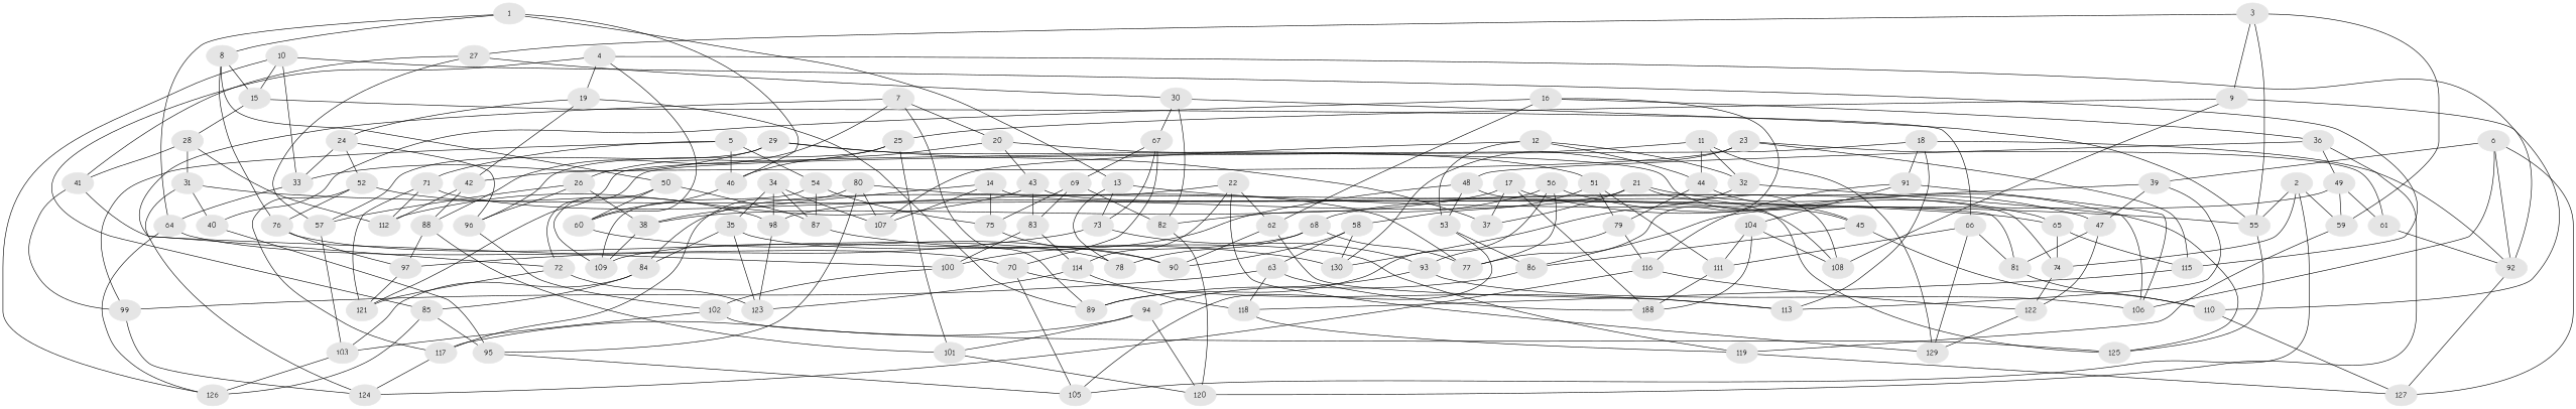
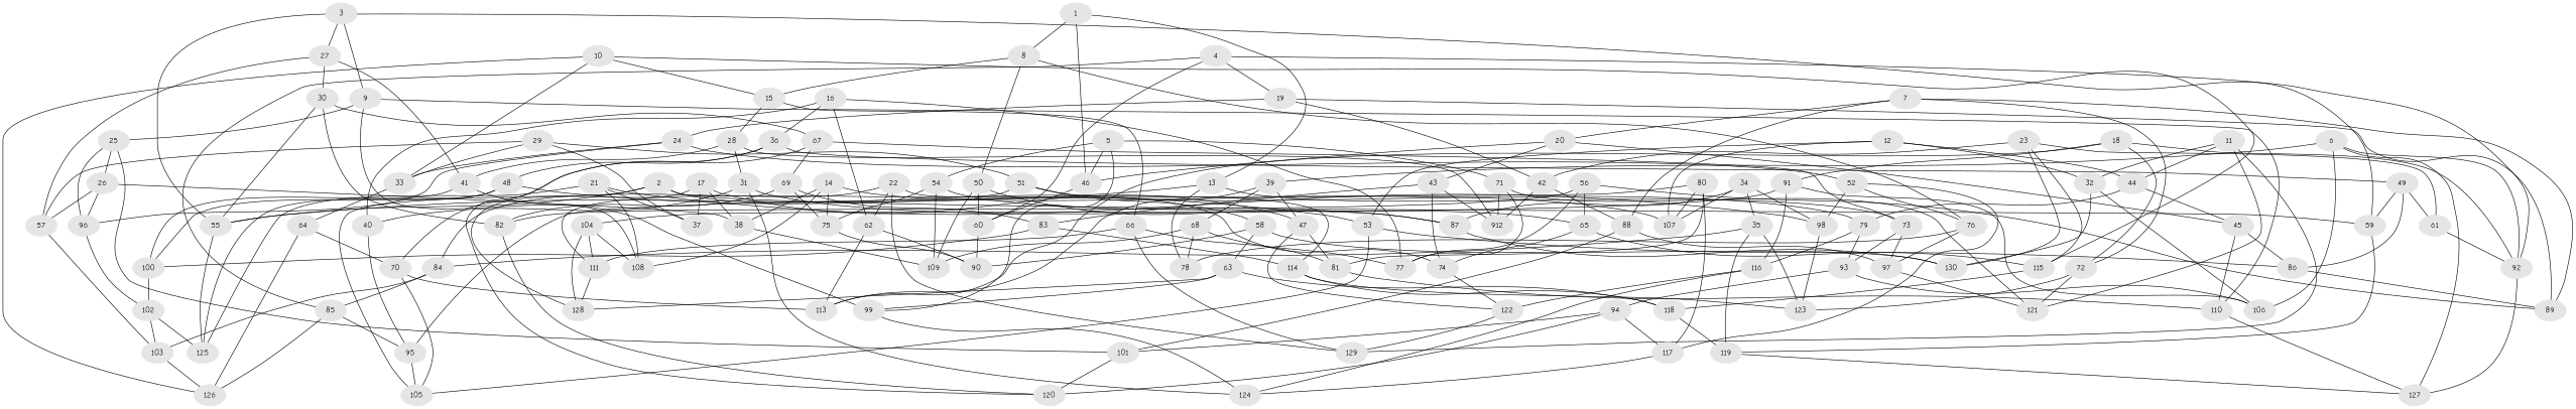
  graph {
    fontname="Comic Neue"
    node [color=gray90 fontname="Comic Neue" style=filled]
    edge [fontname="Comic Neue"]
    1
    8
    13
    46
    64
    15
    50
    76
    55
    73
    78
    60
    126
    70
    2
    59
    74
    105
    125
    119
    122
    3
    9
    27
    25
    108
    110
    57
    30
    41
    4
    19
    85
    92
    89
    24
    42
    90
    61
    95
    5
    54
    71
    99
    75
    87
    109
    121
    77
-   112
+   112 [label=912]
    124
    6
    39
    106
    127
    47
    113
    68
    7
    20
    72
    88
    43
    45
    123
    101
    97
    28
    66
    96
    26
    10
    33
    115
    118
    11
    32
    44
    129
    130
    79
    12
    53
    107
    86
    93
    14
    38
    31
    81
    111
    16
    36
    40
    62
    48
    49
    120
    17
    37
-   128 [label=188]
+   128
    18
    91
    116
    104
    52
    83
    21
    98
    22
    84
    114
    103
    23
    117
    102
    67
    82
    100
    65
    29
    51
    58
    69
    34
    35
    63
    56
    94
    80
    1 -- 8
    1 -- 13
    1 -- 46
-   1 -- 64
    8 -- 15
    8 -- 50
    8 -- 76
    13 -- 55
    13 -- 73
    13 -- 78
    46 -- 60
    64 -- 126
    64 -- 70
    15 -- 28
    15 -- 66
    50 -- 60
    50 -- 87
    50 -- 109
    76 -- 78
    76 -- 97
    55 -- 125
    73 -- 97
    73 -- 93
    60 -- 90
    70 -- 105
    70 -- 113
    2 -- 55
    2 -- 59
    2 -- 74
    2 -- 105
    59 -- 119
    74 -- 122
    119 -- 127
    122 -- 129
    3 -- 55
    3 -- 59
    3 -- 9
    3 -- 27
    9 -- 25
    9 -- 108
    9 -- 110
    27 -- 57
    27 -- 30
    27 -- 41
    25 -- 101
    25 -- 96
    25 -- 26
    110 -- 127
    57 -- 103
    30 -- 55
    30 -- 67
    30 -- 82
    41 -- 99
    41 -- 100
    4 -- 60
    4 -- 19
    4 -- 85
    4 -- 92
    19 -- 89
    19 -- 24
    19 -- 42
    85 -- 126
    85 -- 95
    92 -- 127
    24 -- 96
    24 -- 33
    24 -- 52
    42 -- 112
    42 -- 88
    61 -- 92
    95 -- 105
    5 -- 46
    5 -- 54
    5 -- 71
    5 -- 99
    54 -- 75
    54 -- 87
    54 -- 109
    71 -- 121
    71 -- 77
    71 -- 112
    99 -- 124
    75 -- 90
    87 -- 130
    6 -- 92
    6 -- 39
    6 -- 106
    6 -- 127
    39 -- 47
    39 -- 113
    39 -- 68
    47 -- 122
    47 -- 81
    68 -- 78
    68 -- 109
    68 -- 77
    7 -- 89
    7 -- 20
    7 -- 72
    7 -- 88
    20 -- 46
    20 -- 43
    20 -- 45
    72 -- 121
    72 -- 123
    88 -- 101
    88 -- 97
    43 -- 74
    43 -- 112
    43 -- 83
    45 -- 110
    45 -- 86
    101 -- 120
    97 -- 121
    28 -- 41
    28 -- 112
    28 -- 31
    66 -- 129
    66 -- 81
    66 -- 111
    96 -- 102
    26 -- 57
    26 -- 96
    26 -- 38
    10 -- 15
    10 -- 126
    10 -- 33
    10 -- 115
    33 -- 64
    115 -- 118
    118 -- 119
    11 -- 121
    11 -- 32
    11 -- 44
    11 -- 129
    32 -- 106
    32 -- 130
    44 -- 45
    44 -- 79
    79 -- 93
    79 -- 116
    12 -- 32
    12 -- 44
    12 -- 53
    12 -- 107
    53 -- 105
    53 -- 86
    86 -- 89
    93 -- 106
    93 -- 94
    14 -- 108
    14 -- 75
    14 -- 107
    14 -- 38
    38 -- 109
    31 -- 124
    31 -- 40
    31 -- 65
    81 -- 110
    111 -- 128
    16 -- 77
    16 -- 36
    16 -- 40
    16 -- 62
    36 -- 48
    36 -- 49
    36 -- 120
    40 -- 95
    62 -- 90
    62 -- 113
    48 -- 125
    48 -- 53
    48 -- 100
    49 -- 59
    49 -- 61
    49 -- 86
    17 -- 47
    17 -- 38
    17 -- 37
    17 -- 128
    18 -- 92
    18 -- 113
    18 -- 72
    18 -- 91
    91 -- 106
    91 -- 116
    91 -- 104
    116 -- 122
    116 -- 124
    104 -- 108
    104 -- 111
    104 -- 128
    52 -- 76
    52 -- 98
    52 -- 117
    83 -- 114
    83 -- 100
    21 -- 125
    21 -- 108
    21 -- 37
    21 -- 98
    98 -- 123
    22 -- 129
    22 -- 62
    22 -- 84
    22 -- 114
    84 -- 85
    84 -- 103
    114 -- 123
    114 -- 118
    103 -- 126
    23 -- 42
    23 -- 61
    23 -- 115
    23 -- 130
    117 -- 124
    102 -- 125
    102 -- 103
    67 -- 73
    67 -- 70
    67 -- 69
    82 -- 120
    100 -- 102
    65 -- 74
    65 -- 115
    29 -- 57
    29 -- 33
    29 -- 37
    29 -- 51
    51 -- 79
    51 -- 111
    51 -- 58
    58 -- 90
    58 -- 130
    58 -- 63
    69 -- 75
    69 -- 83
    69 -- 82
    34 -- 87
    34 -- 107
    34 -- 98
    34 -- 35
    35 -- 119
    35 -- 123
    35 -- 84
    63 -- 99
    63 -- 118
    63 -- 128
    56 -- 89
    56 -- 77
    56 -- 82
    56 -- 65
    94 -- 101
    94 -- 120
    94 -- 117
    80 -- 95
    80 -- 107
    80 -- 81
    80 -- 117
  }
